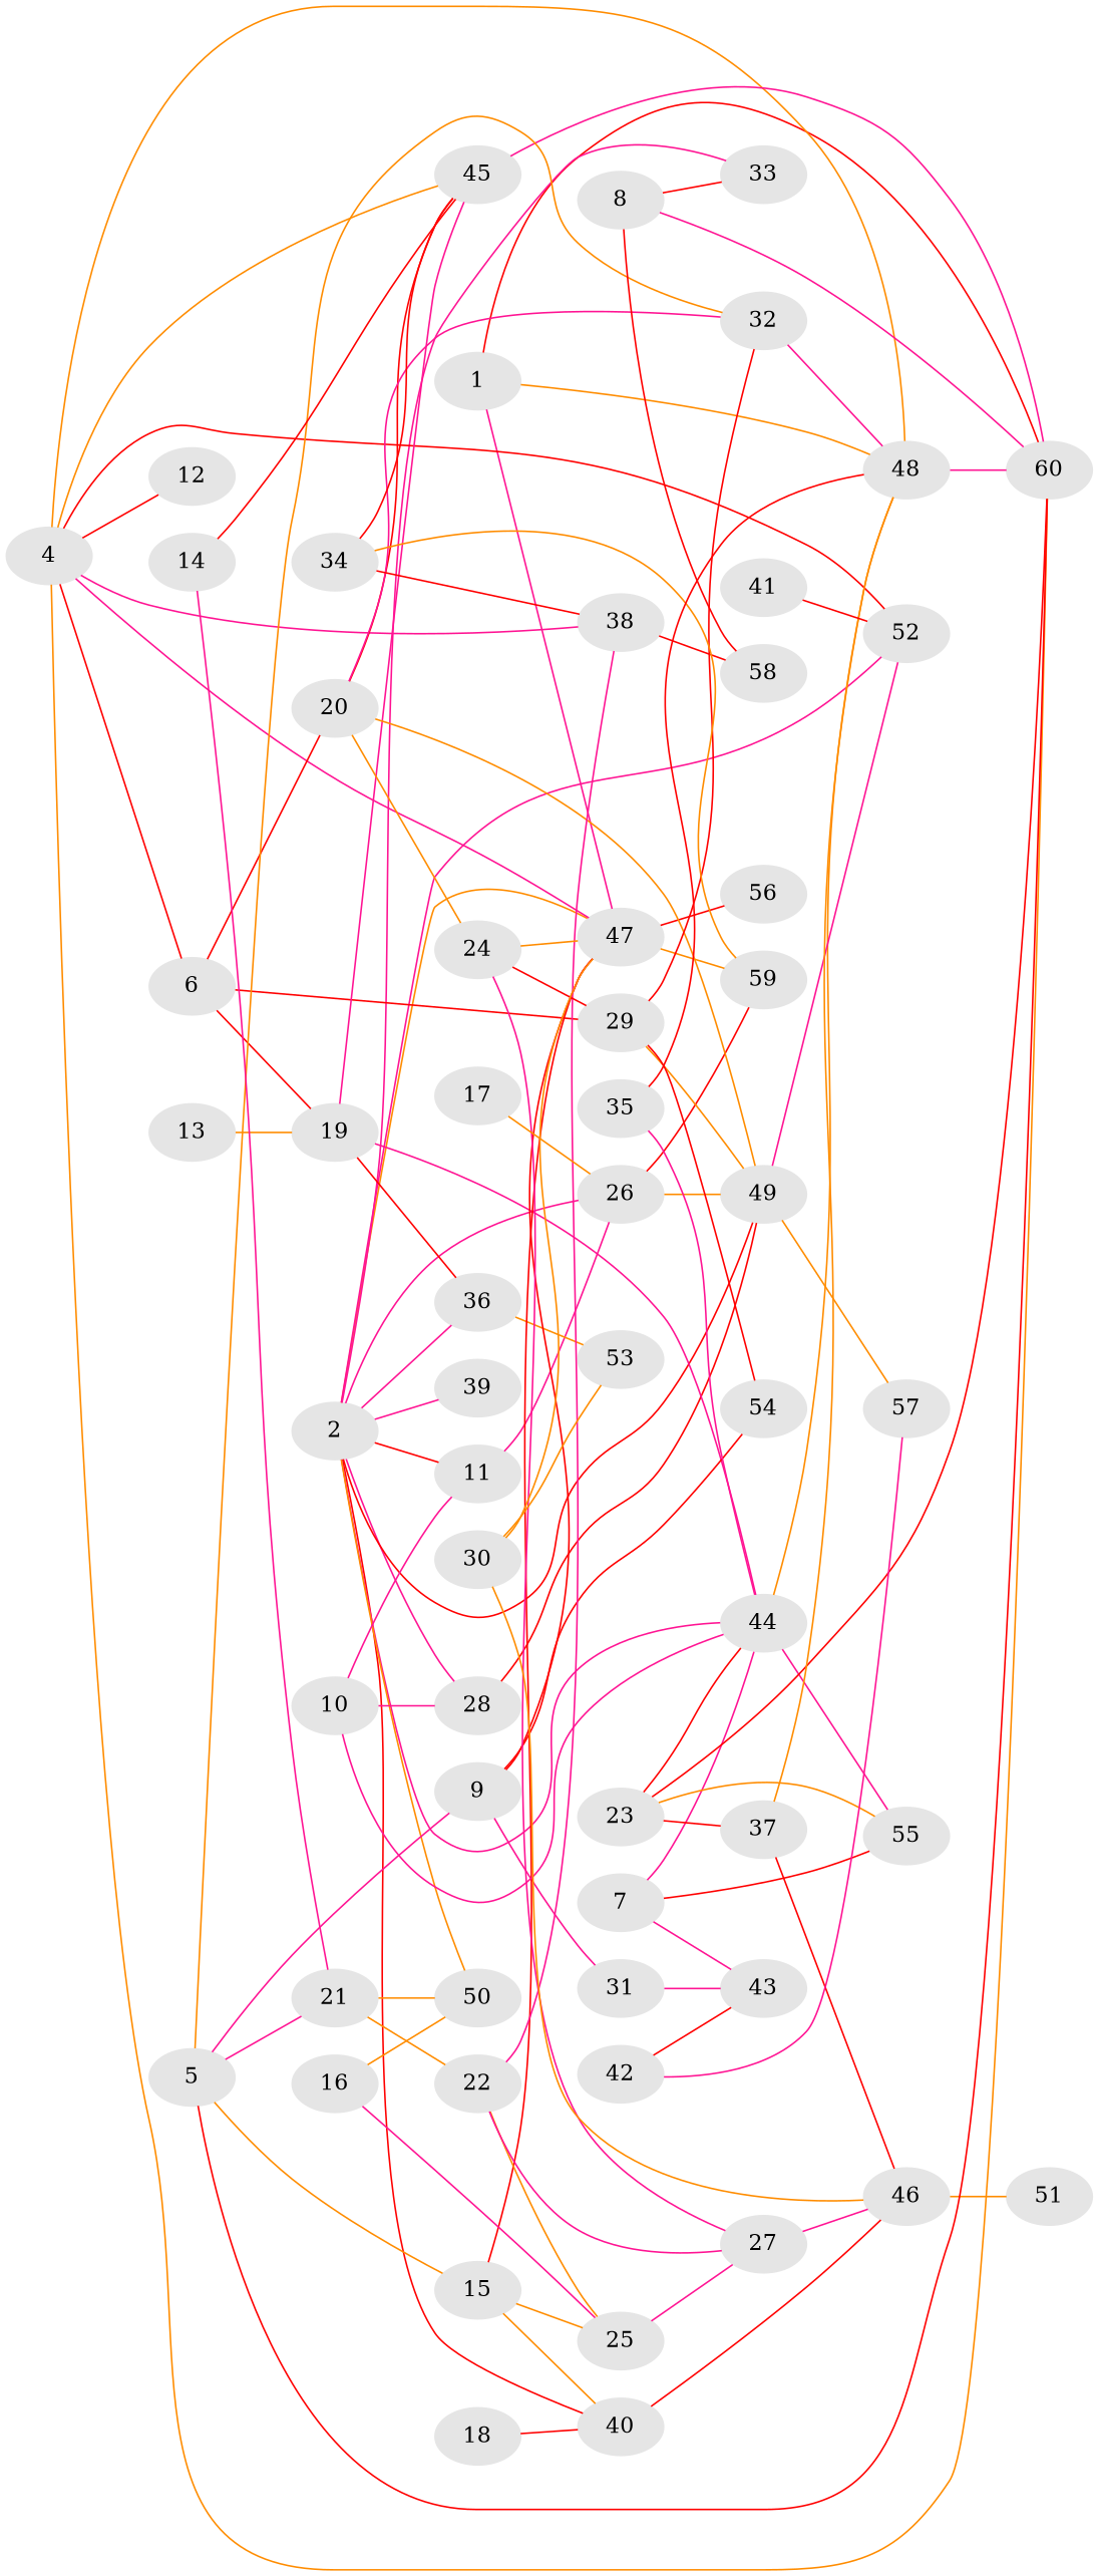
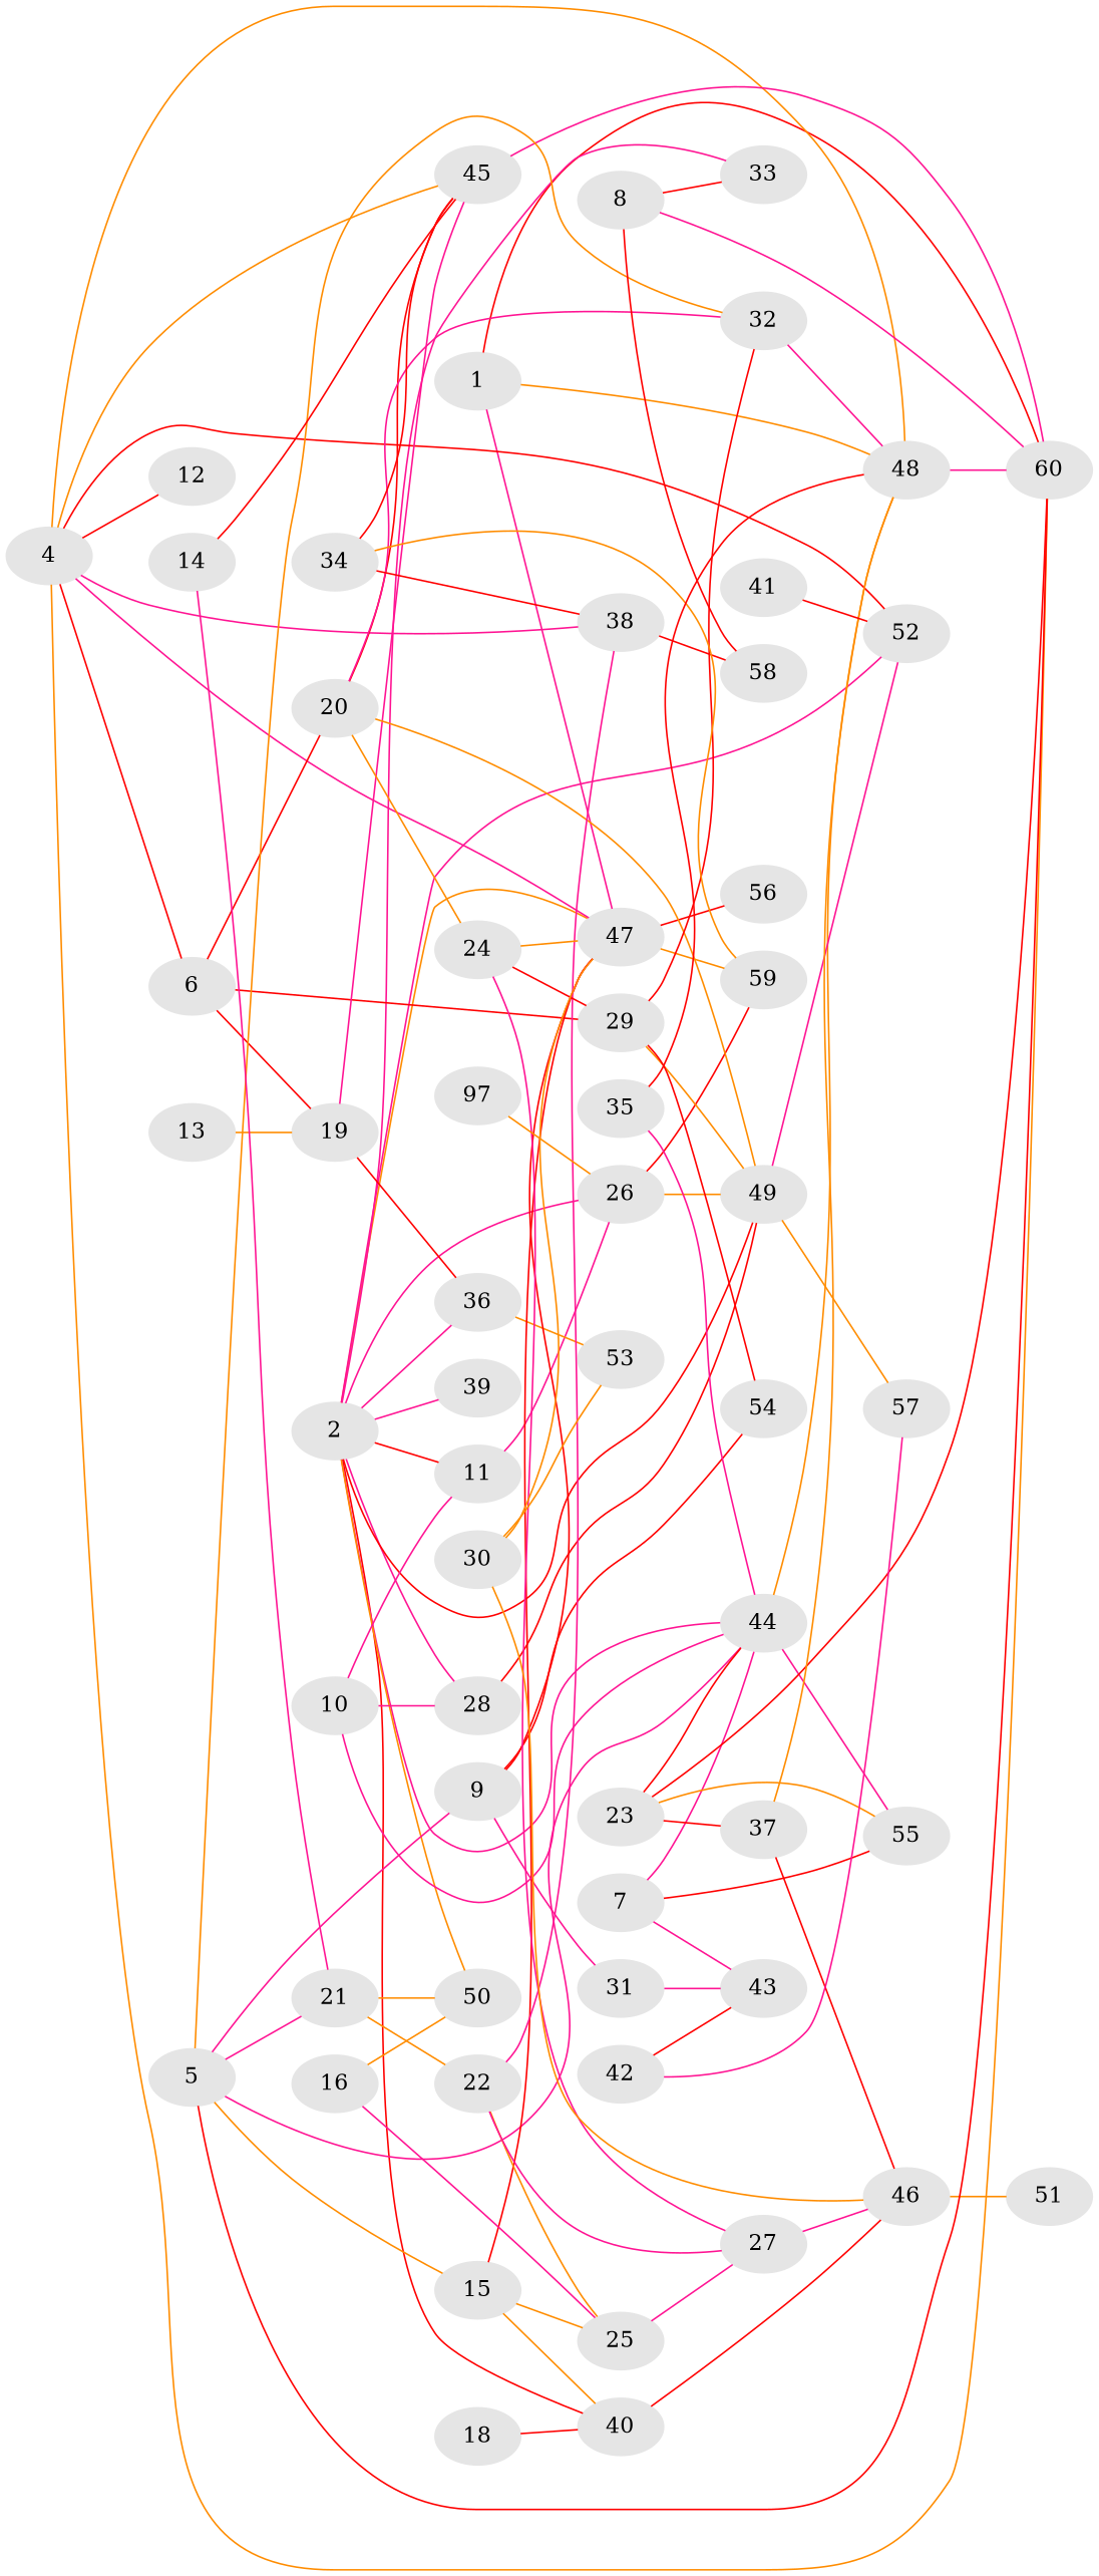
  graph {
    rankdir=LR
    node [color=gray90 style=filled]
    edge [color=deeppink weight=1.0]
    1
    47
    48
    60
    59
    56
    2
    11
    26
    28
    33
    36
    39
    40
    44
    49
    50
    52
    53
    46
    55
    57
    4
    6
    12
    38
    45
    19
    20
    29
    58
    5
    9
    15
    21
    32
    31
    54
    25
    22
    24
    7
    43
    8
    10
    13
    14
    27
    16
-   17
+   17 [label=97]
    18
    23
    37
    51
    30
    34
    35
    41
    42
    1 -- 47
    1 -- 48 [color=darkorange]
    1 -- 60 [color=red]
    47 -- 59 [color=darkorange]
    47 -- 56 [color=red]
    48 -- 60
    2 -- 47 [color=darkorange]
    2 -- 11 [color=red]
    2 -- 26
    2 -- 28
    2 -- 33
    2 -- 36
    2 -- 39
    2 -- 40 [color=red]
    2 -- 44
    2 -- 49 [color=red]
    2 -- 50 [color=darkorange]
    2 -- 52
    11 -- 26
    26 -- 59 [color=red]
    26 -- 49 [color=darkorange]
    28 -- 49 [color=red]
    36 -- 53 [color=darkorange]
    40 -- 46 [color=red]
    44 -- 48 [color=darkorange]
    44 -- 55
    49 -- 52
    49 -- 57 [color=darkorange]
    46 -- 51 [color=darkorange]
    4 -- 47
    4 -- 48 [color=darkorange]
    4 -- 60 [color=darkorange]
    4 -- 52 [color=red]
    4 -- 6 [color=red]
    4 -- 12 [color=red]
    4 -- 38
    4 -- 45 [color=darkorange]
    6 -- 19 [color=red]
    6 -- 20 [color=red]
    6 -- 29 [color=red]
    38 -- 58 [color=red]
    45 -- 60
    19 -- 36 [color=red]
    19 -- 45
    20 -- 49 [color=darkorange]
    20 -- 45 [color=red]
    20 -- 32
    20 -- 24 [color=darkorange]
    29 -- 49 [color=darkorange]
    29 -- 32 [color=red]
    29 -- 54 [color=red]
    5 -- 60 [color=red]
-   19 -- 44
+   5 -- 44
    5 -- 9
    5 -- 15 [color=darkorange]
    5 -- 21
    5 -- 32 [color=darkorange]
    9 -- 47 [color=red]
    9 -- 31
    9 -- 54 [color=red]
    15 -- 47 [color=red]
    15 -- 40 [color=darkorange]
    15 -- 25 [color=darkorange]
    21 -- 50 [color=darkorange]
    21 -- 22 [color=darkorange]
    32 -- 48
    31 -- 43
    25 -- 27
    22 -- 38
    22 -- 25 [color=darkorange]
    22 -- 27
    24 -- 47 [color=darkorange weight=2.0]
    24 -- 29 [color=red]
    24 -- 27
    7 -- 44
    7 -- 55 [color=red weight=2.0]
    7 -- 43
    8 -- 60
    8 -- 33 [color=red]
    8 -- 58 [color=red]
    10 -- 11
    10 -- 28
    10 -- 44
    13 -- 19 [color=darkorange]
    14 -- 45 [color=red]
    14 -- 21
    27 -- 46
    16 -- 50 [color=darkorange]
    16 -- 25
    17 -- 26 [color=darkorange]
    18 -- 40 [color=red]
    23 -- 60 [color=red]
    23 -- 44 [color=red]
    23 -- 55 [color=darkorange]
    23 -- 37 [color=red]
    37 -- 48 [color=darkorange]
    37 -- 46 [color=red]
    30 -- 47 [color=darkorange]
    30 -- 53 [color=darkorange]
    30 -- 46 [color=darkorange]
    34 -- 59 [color=darkorange]
    34 -- 38 [color=red]
    34 -- 45 [color=red]
    35 -- 48 [color=red]
    35 -- 44 [weight=2.0]
    41 -- 52 [color=red]
    42 -- 57
    42 -- 43 [color=red]
  }
